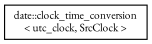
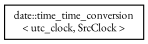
  digraph {
    rankdir=LR
    fontname="EB Garamond"
-   n1 [color=black fillcolor=white fontname="EB Garamond" fontsize=10 height=0.2 label="date::clock_time_conversion\l\< utc_clock, SrcClock \>" shape=record style=filled width=0.4]
+   n1 [color=black fillcolor=white fontname="EB Garamond" fontsize=10 height=0.2 label="date::time_time_conversion\l\< utc_clock, SrcClock \>" shape=record style=filled width=0.4]
  }
